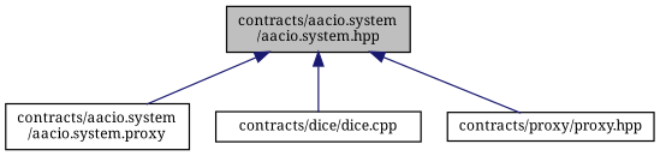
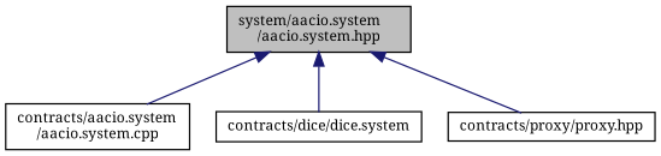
  digraph {
    fontname="Noto Serif"
    node [color=black fillcolor=white fontname="Noto Serif" fontsize=10 shape=record style=filled]
    edge [color=midnightblue dir=back fontname="Noto Serif" fontsize=10 labelfontname=Helvetica labelfontsize=10 style=solid]
-   n1 [fillcolor=grey75 fontcolor=black height=0.2 label="contracts/aacio.system\l/aacio.system.hpp" width=0.4]
-   n2 [height=0.2 label="contracts/aacio.system\l/aacio.system.proxy" width=0.4]
-   n3 [height=0.2 label="contracts/dice/dice.cpp" width=0.4]
+   n1 [fillcolor=grey75 fontcolor=black height=0.2 label="system/aacio.system\l/aacio.system.hpp" width=0.4]
+   n2 [height=0.2 label="contracts/aacio.system\l/aacio.system.cpp" width=0.4]
+   n3 [height=0.2 label="contracts/dice/dice.system" width=0.4]
    n4 [height=0.2 label="contracts/proxy/proxy.hpp" width=0.4]
    n1 -> n2
    n1 -> n3
    n1 -> n4
  }
